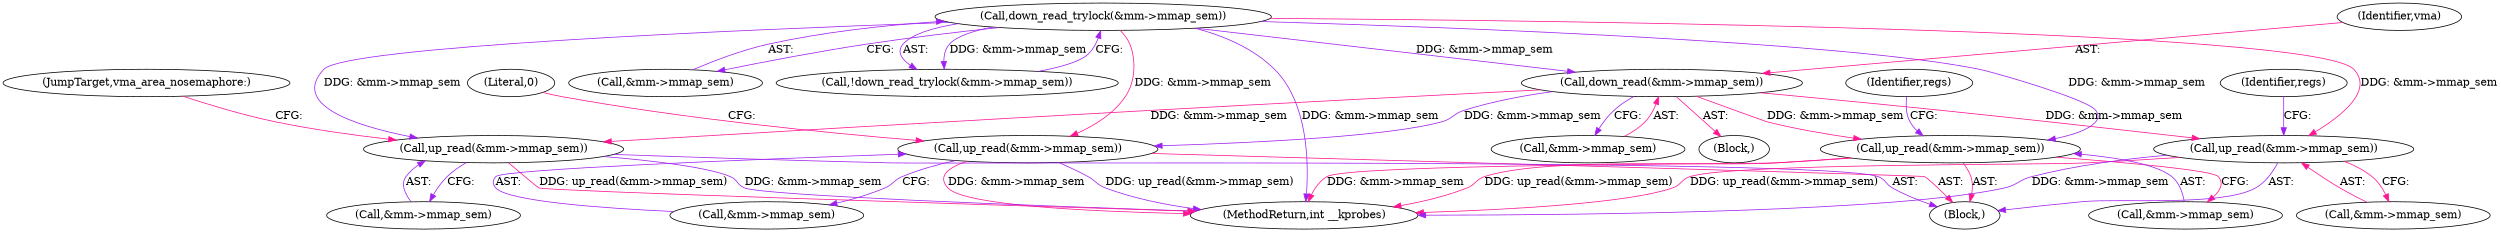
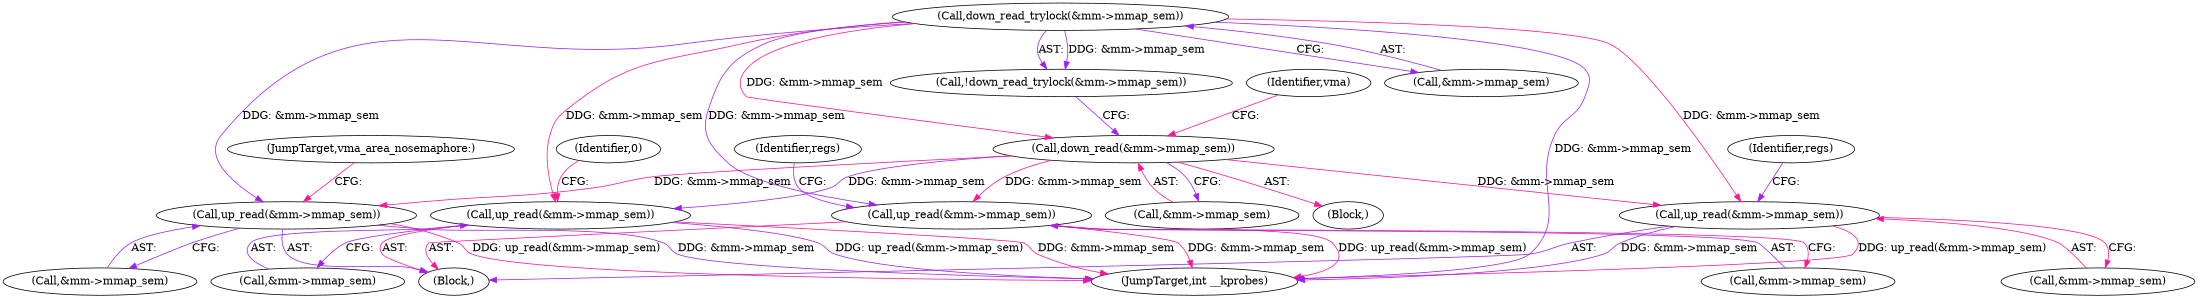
  digraph {
    edge [color=purple]
    n1 [label="(Call,down_read(&mm->mmap_sem))"]
    n2 [label="(Call,up_read(&mm->mmap_sem))"]
    n3 [label="(Call,up_read(&mm->mmap_sem))"]
    n4 [label="(Call,up_read(&mm->mmap_sem))"]
    n5 [label="(Call,up_read(&mm->mmap_sem))"]
    n6 [label="(Block,)"]
    n7 [label="(Call,&mm->mmap_sem)"]
-   n8 [label="(MethodReturn,int __kprobes)"]
+   n8 [label="(JumpTarget,int __kprobes)"]
    n9 [label="(Call,&mm->mmap_sem)"]
    n10 [label="(Block,)"]
    n11 [label="(Call,&mm->mmap_sem)"]
    n12 [label="(Call,&mm->mmap_sem)"]
    n13 [label="(Call,&mm->mmap_sem)"]
    n14 [label="(Call,down_read_trylock(&mm->mmap_sem))"]
    n15 [label="(Call,&mm->mmap_sem)"]
    n16 [label="(Call,!down_read_trylock(&mm->mmap_sem))"]
    n17 [label="(Identifier,regs)"]
    n18 [label="(Identifier,vma)"]
    n19 [label="(JumpTarget,vma_area_nosemaphore:)"]
-   n20 [label="(Literal,0)"]
+   n20 [label="(Identifier,0)"]
    n21 [label="(Identifier,regs)"]
    n1 -> n2 [label="DDG: &mm->mmap_sem"]
    n1 -> n3 [color=deeppink label="DDG: &mm->mmap_sem"]
    n1 -> n4 [color=deeppink label="DDG: &mm->mmap_sem"]
    n1 -> n5 [color=deeppink label="DDG: &mm->mmap_sem"]
    n1 -> n6 [color=deeppink label="AST: "]
    n1 -> n7 [label="CFG: "]
    n2 -> n8 [label="DDG: up_read(&mm->mmap_sem)"]
    n2 -> n8 [color=deeppink label="DDG: &mm->mmap_sem"]
    n2 -> n9 [label="CFG: "]
    n2 -> n10 [color=deeppink label="AST: "]
    n3 -> n8 [label="DDG: &mm->mmap_sem"]
    n3 -> n8 [color=deeppink label="DDG: up_read(&mm->mmap_sem)"]
    n3 -> n10 [label="AST: "]
    n3 -> n11 [label="CFG: "]
    n4 -> n8 [color=deeppink label="DDG: up_read(&mm->mmap_sem)"]
    n4 -> n8 [color=deeppink label="DDG: &mm->mmap_sem"]
    n4 -> n10 [color=deeppink label="AST: "]
    n4 -> n12 [color=deeppink label="CFG: "]
    n5 -> n8 [color=deeppink label="DDG: up_read(&mm->mmap_sem)"]
    n5 -> n8 [label="DDG: &mm->mmap_sem"]
    n5 -> n10 [label="AST: "]
    n5 -> n13 [color=deeppink label="CFG: "]
    n7 -> n1 [color=deeppink label="AST: "]
    n9 -> n2 [label="AST: "]
    n11 -> n3 [label="AST: "]
    n12 -> n4 [label="AST: "]
    n13 -> n5 [color=deeppink label="AST: "]
-   n14 -> n1 [label="DDG: &mm->mmap_sem"]
+   n14 -> n1 [color=deeppink label="DDG: &mm->mmap_sem"]
    n14 -> n2 [color=deeppink label="DDG: &mm->mmap_sem"]
    n14 -> n3 [label="DDG: &mm->mmap_sem"]
    n14 -> n4 [label="DDG: &mm->mmap_sem"]
    n14 -> n5 [color=deeppink label="DDG: &mm->mmap_sem"]
    n14 -> n8 [label="DDG: &mm->mmap_sem"]
    n14 -> n15 [label="CFG: "]
    n14 -> n16 [label="AST: "]
    n14 -> n16 [label="DDG: &mm->mmap_sem"]
    n15 -> n14 [label="AST: "]
-   n16 -> n14 [label="CFG: "]
+   n16 -> n1 [label="CFG: "]
    n17 -> n4 [label="CFG: "]
-   n18 -> n1 [color=deeppink label="AST: "]
+   n18 -> n1 [color=deeppink label="CFG: "]
    n19 -> n3 [color=deeppink label="CFG: "]
    n20 -> n2 [color=deeppink label="CFG: "]
    n21 -> n5 [label="CFG: "]
  }
